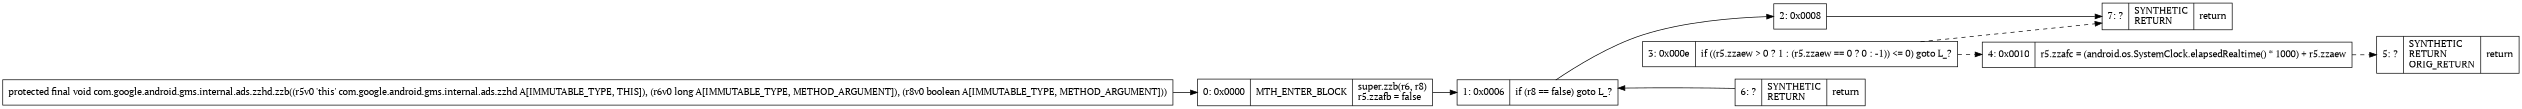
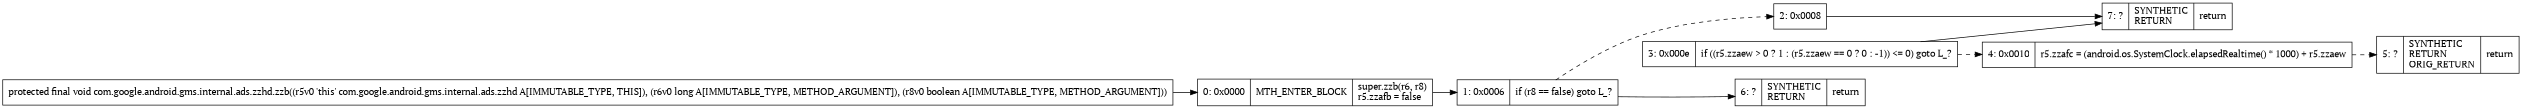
  digraph {
    fontname="PT Serif"
    rankdir=LR
    node [fontname="PT Serif" shape=record]
    edge [fontname="PT Serif"]
    n1 [label="{0\:\ 0x0000|MTH_ENTER_BLOCK\l|super.zzb(r6, r8)\lr5.zzafb = false\l}"]
    n2 [label="{1\:\ 0x0006|if (r8 == false) goto L_?\l}"]
    n3 [label="{2\:\ 0x0008}"]
    n4 [label="{6\:\ ?|SYNTHETIC\lRETURN\l|return\l}"]
    n5 [label="{7\:\ ?|SYNTHETIC\lRETURN\l|return\l}"]
    n6 [label="{3\:\ 0x000e|if ((r5.zzaew \> 0 ? 1 : (r5.zzaew == 0 ? 0 : \-1)) \<= 0) goto L_?\l}"]
    n7 [label="{4\:\ 0x0010|r5.zzafc = (android.os.SystemClock.elapsedRealtime() * 1000) + r5.zzaew\l}"]
    n8 [label="{5\:\ ?|SYNTHETIC\lRETURN\lORIG_RETURN\l|return\l}"]
    n9 [label="{protected final void com.google.android.gms.internal.ads.zzhd.zzb((r5v0 'this' com.google.android.gms.internal.ads.zzhd A[IMMUTABLE_TYPE, THIS]), (r6v0 long A[IMMUTABLE_TYPE, METHOD_ARGUMENT]), (r8v0 boolean A[IMMUTABLE_TYPE, METHOD_ARGUMENT])) }"]
    n1 -> n2
-   n2 -> n3 [style=solid]
-   n4 -> n2
+   n2 -> n3 [style=dashed]
+   n2 -> n4
    n3 -> n5
-   n6 -> n5 [style=dashed]
+   n6 -> n5
    n6 -> n7 [style=dashed]
    n7 -> n8 [style=dashed]
    n9 -> n1
  }
